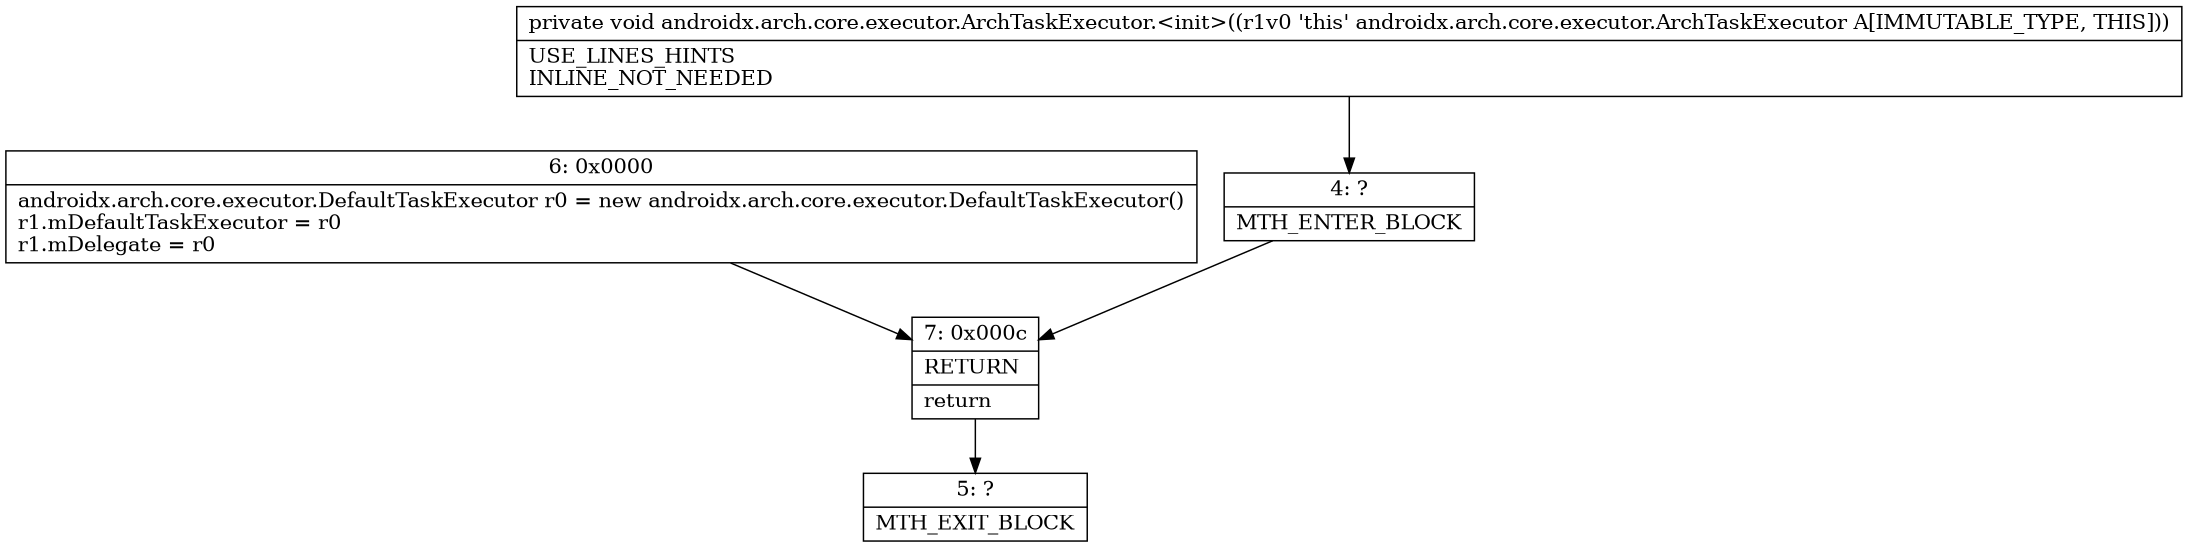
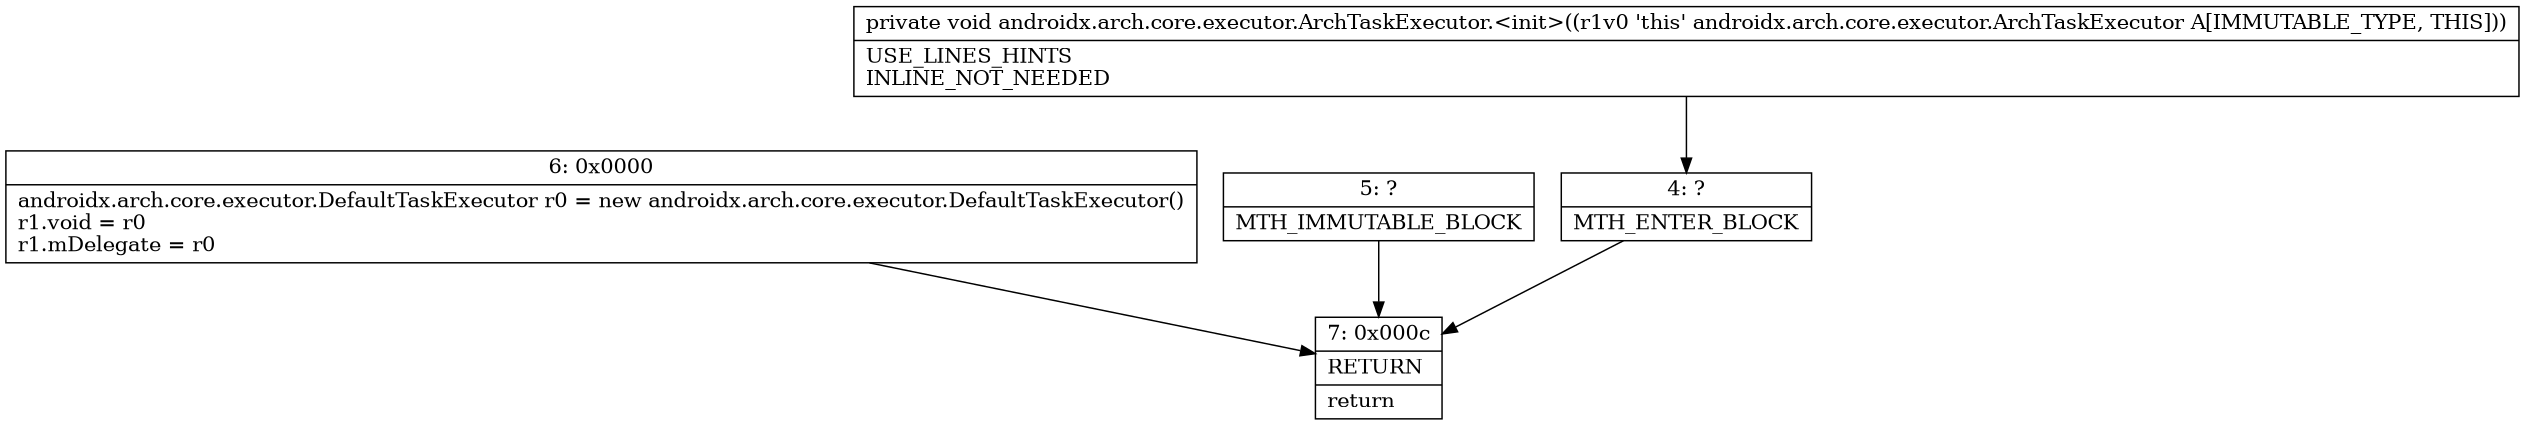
  digraph {
    node [shape=record]
    n1 [label="{4\:\ ?|MTH_ENTER_BLOCK\l}"]
    n2 [label="{7\:\ 0x000c|RETURN\l|return\l}"]
-   n3 [label="{6\:\ 0x0000|androidx.arch.core.executor.DefaultTaskExecutor r0 = new androidx.arch.core.executor.DefaultTaskExecutor()\lr1.mDefaultTaskExecutor = r0\lr1.mDelegate = r0\l}"]
-   n4 [label="{5\:\ ?|MTH_EXIT_BLOCK\l}"]
+   n3 [label="{6\:\ 0x0000|androidx.arch.core.executor.DefaultTaskExecutor r0 = new androidx.arch.core.executor.DefaultTaskExecutor()\lr1.void = r0\lr1.mDelegate = r0\l}"]
+   n4 [label="{5\:\ ?|MTH_IMMUTABLE_BLOCK\l}"]
    n5 [label="{private void androidx.arch.core.executor.ArchTaskExecutor.\<init\>((r1v0 'this' androidx.arch.core.executor.ArchTaskExecutor A[IMMUTABLE_TYPE, THIS]))  | USE_LINES_HINTS\lINLINE_NOT_NEEDED\l}"]
    n1 -> n2
-   n2 -> n4
+   n4 -> n2
    n3 -> n2
    n5 -> n1
  }
